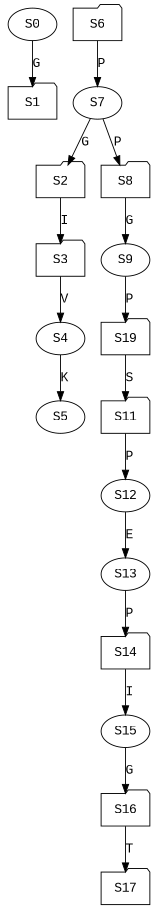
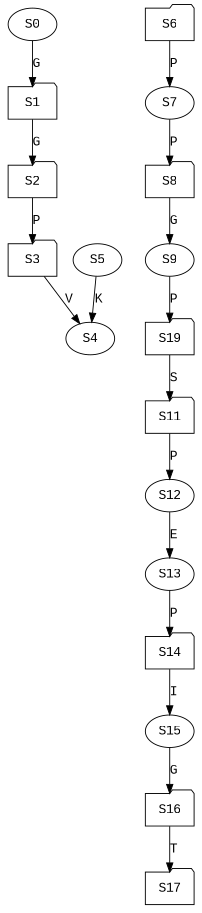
  strict digraph {
    fontname="Liberation Mono"
    node [fontname="Liberation Mono" shape=folder]
    edge [fontname="Liberation Mono"]
    S0 [shape=ellipse]
    S1
    S2
    S3
    S4 [shape=ellipse]
    S5 [shape=ellipse]
    S7 [shape=ellipse]
    S6
    S8
    S9 [shape=ellipse]
    n11 [label=S19]
    S11
    S12 [shape=ellipse]
    S13 [shape=ellipse]
    S14
    S15 [shape=ellipse]
    S16
    S17
    S0 -> S1 [label=G]
-   S7 -> S2 [label=G]
-   S2 -> S3 [label=I]
+   S1 -> S2 [label=G]
+   S2 -> S3 [label=P]
    S3 -> S4 [label=V]
-   S4 -> S5 [label=K]
+   S5 -> S4 [label=K]
    S7 -> S8 [label=P]
    S6 -> S7 [label=P]
    S8 -> S9 [label=G]
    S9 -> n11 [label=P]
    n11 -> S11 [label=S]
    S11 -> S12 [label=P]
    S12 -> S13 [label=E]
    S13 -> S14 [label=P]
    S14 -> S15 [label=I]
    S15 -> S16 [label=G]
    S16 -> S17 [label=T]
  }
